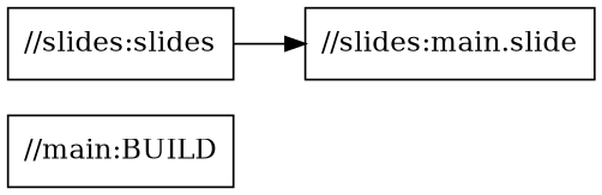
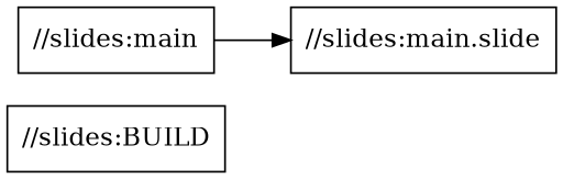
  digraph {
    rankdir=LR
    node [shape=box]
-   "//slides:BUILD" [label="//main:BUILD"]
-   "//slides:slides"
+   "//slides:BUILD"
+   "//slides:slides" [label="//slides:main"]
    "//slides:main.slide"
    "//slides:slides" -> "//slides:main.slide"
  }
